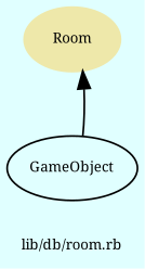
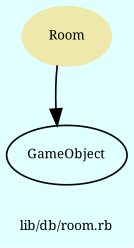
  digraph {
    bgcolor=lightcyan1
    compound=true
    fontname="Noto Serif"
    fontsize=8
    label="lib/db/room.rb"
    node [fontname="Noto Serif" fontsize=8]
    n1 [color=palegoldenrod fontcolor=black label=Room shape=ellipse style=filled]
    n2 [color=black label=GameObject]
-   n2 -> n1 [fontname="Noto Serif"]
+   n1 -> n2 [fontname="Noto Serif"]
  }
